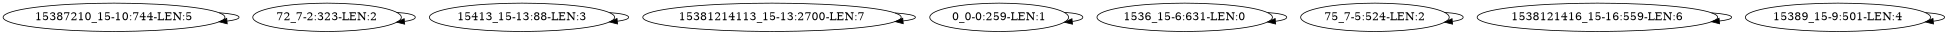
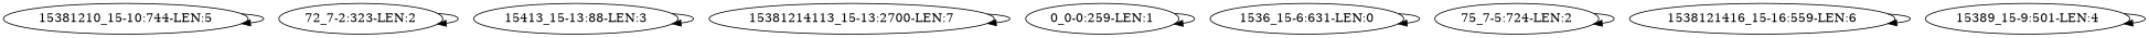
  digraph {
-   "15381210_15-10:744-LEN:5" [label="15387210_15-10:744-LEN:5"]
+   "15381210_15-10:744-LEN:5"
    "72_7-2:323-LEN:2"
    n3 [label="15413_15-13:88-LEN:3"]
    "15381214113_15-13:2700-LEN:7"
    "0_0-0:259-LEN:1"
    n6 [label="1536_15-6:631-LEN:0"]
-   "75_7-5:524-LEN:2"
+   "75_7-5:524-LEN:2" [label="75_7-5:724-LEN:2"]
    "1538121416_15-16:559-LEN:6"
    "15389_15-9:501-LEN:4"
    "15381210_15-10:744-LEN:5" -> "15381210_15-10:744-LEN:5"
    "72_7-2:323-LEN:2" -> "72_7-2:323-LEN:2"
    n3 -> n3
    "15381214113_15-13:2700-LEN:7" -> "15381214113_15-13:2700-LEN:7"
    "0_0-0:259-LEN:1" -> "0_0-0:259-LEN:1"
    n6 -> n6
    "75_7-5:524-LEN:2" -> "75_7-5:524-LEN:2"
    "1538121416_15-16:559-LEN:6" -> "1538121416_15-16:559-LEN:6"
    "15389_15-9:501-LEN:4" -> "15389_15-9:501-LEN:4"
  }
